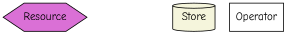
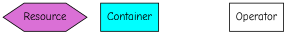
  digraph {
    fontname="Comic Neue"
    fontsize=16
    node [fontname="Comic Neue" fontsize=14 shape=box style=filled]
    Resource [fillcolor=orchid shape=hexagon]
-   Store [fillcolor=beige shape=cylinder]
+   Container [fillcolor=cyan]
    Operator [fillcolor=none]
  }
